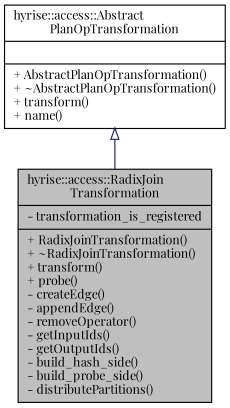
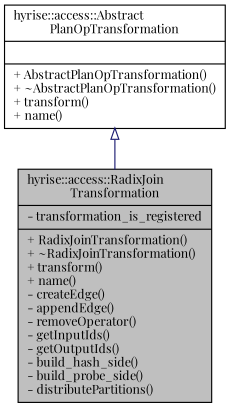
  digraph {
    fontname="Playfair Display"
    node [color=black fontname="Playfair Display" fontsize=11 shape=record style=filled]
-   n1 [fillcolor=grey75 fontcolor=black height=0.2 label="{hyrise::access::RadixJoin\lTransformation\n|- transformation_is_registered\l|+ RadixJoinTransformation()\l+ ~RadixJoinTransformation()\l+ transform()\l+ probe()\l- createEdge()\l- appendEdge()\l- removeOperator()\l- getInputIds()\l- getOutputIds()\l- build_hash_side()\l- build_probe_side()\l- distributePartitions()\l}" width=0.4]
+   n1 [fillcolor=grey75 fontcolor=black height=0.2 label="{hyrise::access::RadixJoin\lTransformation\n|- transformation_is_registered\l|+ RadixJoinTransformation()\l+ ~RadixJoinTransformation()\l+ transform()\l+ name()\l- createEdge()\l- appendEdge()\l- removeOperator()\l- getInputIds()\l- getOutputIds()\l- build_hash_side()\l- build_probe_side()\l- distributePartitions()\l}" width=0.4]
    n2 [fillcolor=white height=0.2 label="{hyrise::access::Abstract\lPlanOpTransformation\n||+ AbstractPlanOpTransformation()\l+ ~AbstractPlanOpTransformation()\l+ transform()\l+ name()\l}" width=0.4]
    n2 -> n1 [arrowtail=onormal color=midnightblue dir=back fontname="Playfair Display" fontsize=11 labelfontname=Helvetica labelfontsize=11 style=solid]
  }
